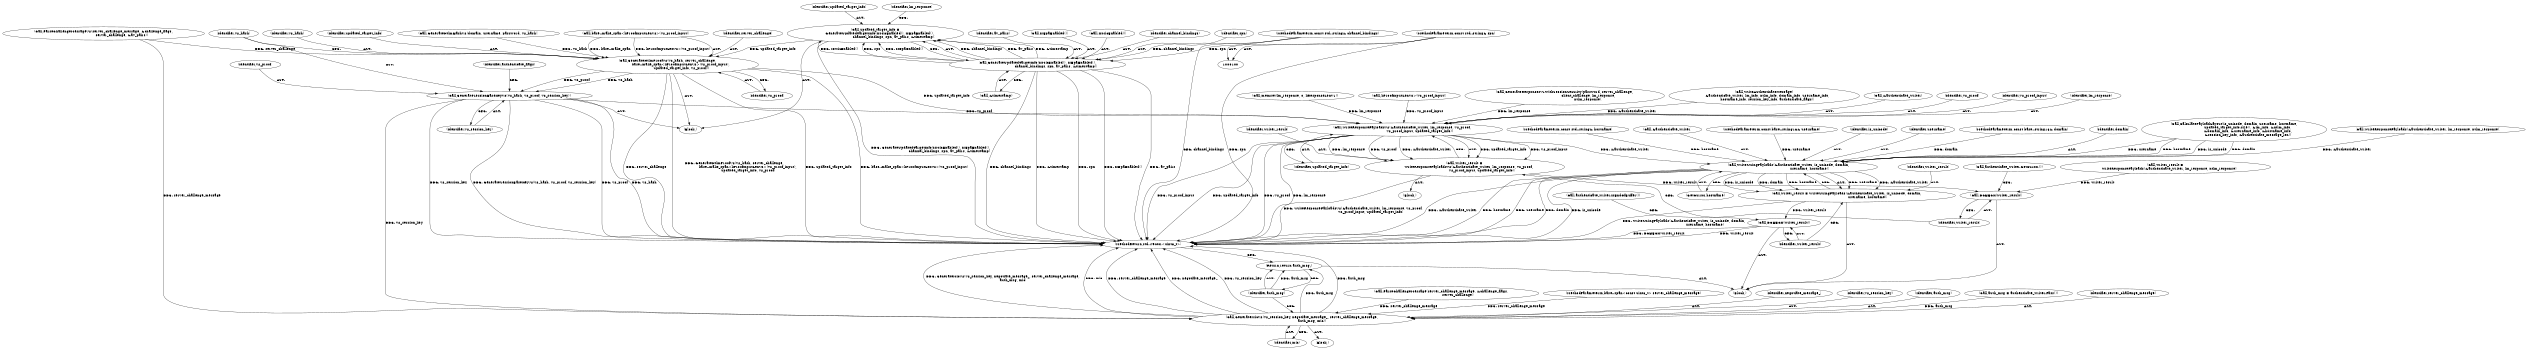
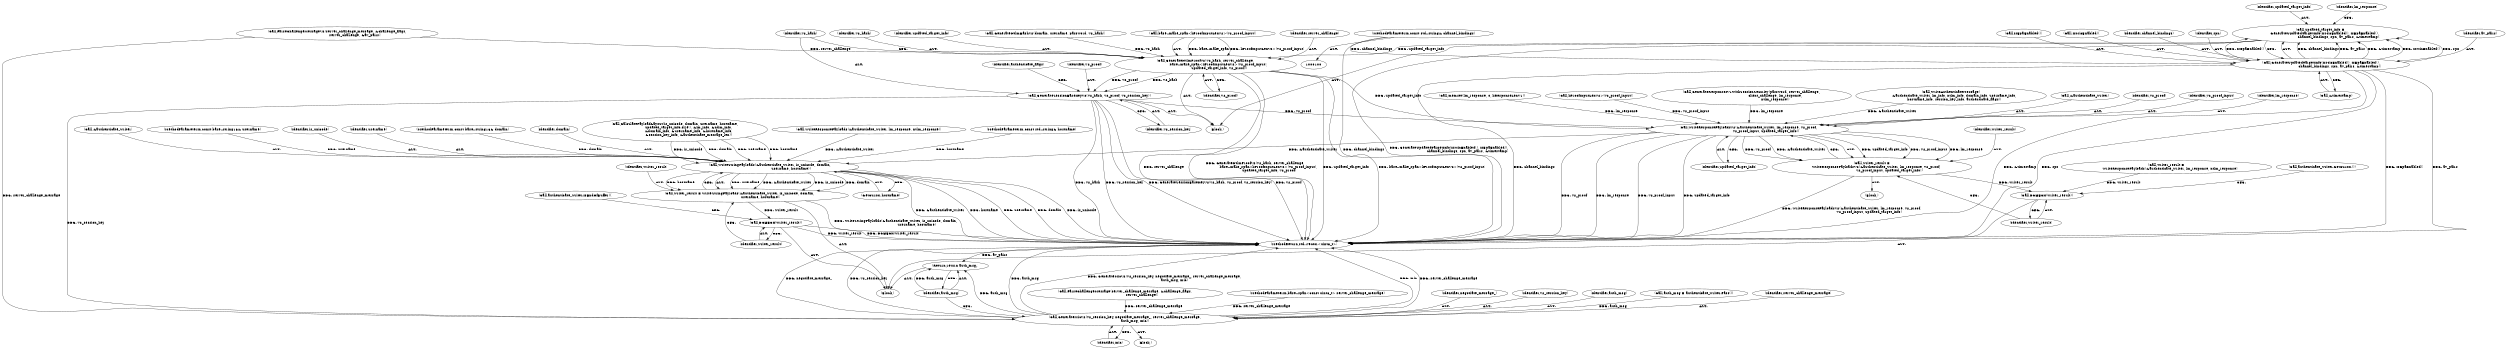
  digraph {
    n1 [label="(Call,updated_target_info =\n        GenerateUpdatedTargetInfo(IsMicEnabled(), IsEpaEnabled(),\n                                  channel_bindings, spn, av_pairs, &timestamp))"]
    n2 [label="(Call,GenerateUpdatedTargetInfo(IsMicEnabled(), IsEpaEnabled(),\n                                  channel_bindings, spn, av_pairs, &timestamp))"]
    n3 [label="(Call,GenerateNtlmProofV2(v2_hash, server_challenge,\n                        base::make_span<kProofInputLenV2>(v2_proof_input),\n                         updated_target_info, v2_proof))"]
    n4 [label="(MethodReturn,std::vector<uint8_t>)"]
    n5 [label="(Block,)"]
    n6 [label="(Call,&timestamp)"]
    n7 [label="(Call,GenerateSessionBaseKeyV2(v2_hash, v2_proof, v2_session_key))"]
    n8 [label="(Call,WriteResponsePayloadsV2(&authenticate_writer, lm_response, v2_proof,\n                                v2_proof_input, updated_target_info))"]
    n9 [label="(Identifier,v2_proof)"]
    n10 [label="(Return,return auth_msg;)"]
    n11 [label="(MethodParameterIn,const std::string& channel_bindings)"]
    1000100
-   n13 [label="(MethodParameterIn,const std::string& spn)"]
    n14 [label="(Call,GenerateMicV2(v2_session_key, negotiate_message_, server_challenge_message,\n                  auth_msg, mic))"]
    n15 [label="(Identifier,v2_session_key)"]
    n16 [label="(Call,writer_result =\n        WriteResponsePayloadsV2(&authenticate_writer, lm_response, v2_proof,\n                                v2_proof_input, updated_target_info))"]
    n17 [label="(Call,WriteStringPayloads(&authenticate_writer, is_unicode, domain,\n                                      username, hostname))"]
    n18 [label="(Identifier,updated_target_info)"]
    n19 [label="(Identifier,mic)"]
    n20 [label="(Block,)"]
    n21 [label="(Call,DCHECK(writer_result))"]
    n22 [label="(Block,)"]
    n23 [label="(Call,writer_result = WriteStringPayloads(&authenticate_writer, is_unicode, domain,\n                                      username, hostname))"]
    n24 [label="(GetCursor,hostname)"]
    n25 [label="(Identifier,writer_result)"]
    n26 [label="(Block,)"]
    n27 [label="(Call,DCHECK(writer_result))"]
    n28 [label="(Identifier,writer_result)"]
    n29 [label="(Identifier,auth_msg)"]
    n30 [label="(Identifier,av_pairs)"]
    n31 [label="(Call,CalculatePayloadLayout(is_unicode, domain, username, hostname,\n                         updated_target_info.size(), &lm_info, &ntlm_info,\n                         &domain_info, &username_info, &hostname_info,\n                         &session_key_info, &authenticate_message_len))"]
    n32 [label="(Call,WriteResponsePayloads(&authenticate_writer, lm_response, ntlm_response))"]
    n33 [label="(Call,IsEpaEnabled())"]
    n34 [label="(Identifier,authenticate_flags)"]
    n35 [label="(Identifier,v2_proof)"]
    n36 [label="(MethodParameterIn,const std::string& hostname)"]
    n37 [label="(Identifier,v2_hash)"]
    n38 [label="(Call,IsMicEnabled())"]
    n39 [label="(Identifier,channel_bindings)"]
    n40 [label="(Call,memset(lm_response, 0, kResponseLenV1))"]
    n41 [label="(Call,kProofInputLenV2>(v2_proof_input))"]
    n42 [label="(Identifier,writer_result)"]
    n43 [label="(Identifier,v2_hash)"]
    n44 [label="(Identifier,updated_target_info)"]
    n45 [label="(Call,GenerateNtlmHashV2(domain, username, password, v2_hash))"]
    n46 [label="(Call,ParseChallengeMessage(server_challenge_message, &challenge_flags,\n                               server_challenge))"]
    n47 [label="(Call,base::make_span<kProofInputLenV2>(v2_proof_input))"]
    n48 [label="(Call,GenerateResponsesV1WithSessionSecurity(password, server_challenge,\n                                           client_challenge, lm_response,\n                                           ntlm_response))"]
    n49 [label="(MethodParameterIn,base::span<const uint8_t> server_challenge_message)"]
    n50 [label="(Call,&authenticate_writer)"]
    n51 [label="(Call,ParseChallengeMessageV2(server_challenge_message, &challenge_flags,\n                                 server_challenge, &av_pairs))"]
    n52 [label="(Identifier,server_challenge)"]
    n53 [label="(Identifier,negotiate_message_)"]
    n54 [label="(Identifier,updated_target_info)"]
    n55 [label="(Call,WriteAuthenticateMessage(\n      &authenticate_writer, lm_info, ntlm_info, domain_info, username_info,\n      hostname_info, session_key_info, authenticate_flags))"]
    n56 [label="(Call,authenticate_writer.IsEndOfBuffer())"]
    n57 [label="(Identifier,spn)"]
    n58 [label="(Call,&authenticate_writer)"]
    n59 [label="(Call,writer_result =\n        WriteResponsePayloads(&authenticate_writer, lm_response, ntlm_response))"]
    n60 [label="(Identifier,v2_session_key)"]
    n61 [label="(MethodParameterIn,const base::string16& username)"]
    n62 [label="(Identifier,lm_response)"]
    n63 [label="(Identifier,v2_proof)"]
    n64 [label="(Identifier,is_unicode)"]
    n65 [label="(Identifier,auth_msg)"]
    n66 [label="(Identifier,username)"]
    n67 [label="(Identifier,v2_proof_input)"]
    n68 [label="(Identifier,writer_result)"]
    n69 [label="(MethodParameterIn,const base::string16& domain)"]
    n70 [label="(Call,authenticate_writer.GetCursor())"]
    n71 [label="(Call,auth_msg = authenticate_writer.Pass())"]
    n72 [label="(Identifier,lm_response)"]
    n73 [label="(Identifier,domain)"]
    n74 [label="(Identifier,server_challenge_message)"]
    n1 -> n2 [label="CFG: "]
    n1 -> n3 [label="DDG: updated_target_info"]
    n1 -> n4 [label="DDG: GenerateUpdatedTargetInfo(IsMicEnabled(), IsEpaEnabled(),\n                                  channel_bindings, spn, av_pairs, &timestamp)"]
    n1 -> n5 [label="AST: "]
    n2 -> n1 [label="AST: "]
    n2 -> n1 [label="DDG: channel_bindings"]
    n2 -> n1 [label="DDG: av_pairs"]
    n2 -> n1 [label="DDG: &timestamp"]
    n2 -> n1 [label="DDG: IsMicEnabled()"]
    n2 -> n1 [label="DDG: spn"]
    n2 -> n1 [label="DDG: IsEpaEnabled()"]
    n2 -> n4 [label="DDG: spn"]
    n2 -> n4 [label="DDG: IsEpaEnabled()"]
    n2 -> n4 [label="DDG: av_pairs"]
    n2 -> n4 [label="DDG: channel_bindings"]
    n2 -> n4 [label="DDG: &timestamp"]
    n2 -> n6 [label="CFG: "]
    n3 -> n4 [label="DDG: server_challenge"]
    n3 -> n4 [label="DDG: GenerateNtlmProofV2(v2_hash, server_challenge,\n                        base::make_span<kProofInputLenV2>(v2_proof_input),\n                         updated_target_info, v2_proof)"]
    n3 -> n4 [label="DDG: updated_target_info"]
    n3 -> n4 [label="DDG: base::make_span<kProofInputLenV2>(v2_proof_input)"]
    n3 -> n5 [label="AST: "]
    n3 -> n7 [label="DDG: v2_hash"]
    n3 -> n7 [label="DDG: v2_proof"]
    n3 -> n8 [label="DDG: updated_target_info"]
    n3 -> n9 [label="CFG: "]
-   n4 -> n10 [label="CFG: "]
+   n4 -> n10 [label="DDG: av_pairs"]
    n6 -> n2 [label="AST: "]
    n7 -> n4 [label="DDG: v2_hash"]
    n7 -> n4 [label="DDG: v2_session_key"]
    n7 -> n4 [label="DDG: GenerateSessionBaseKeyV2(v2_hash, v2_proof, v2_session_key)"]
    n7 -> n4 [label="DDG: v2_proof"]
    n7 -> n5 [label="AST: "]
    n7 -> n8 [label="DDG: v2_proof"]
    n7 -> n14 [label="DDG: v2_session_key"]
    n7 -> n15 [label="CFG: "]
    n8 -> n4 [label="DDG: updated_target_info"]
    n8 -> n4 [label="DDG: v2_proof"]
    n8 -> n4 [label="DDG: lm_response"]
    n8 -> n4 [label="DDG: v2_proof_input"]
    n8 -> n16 [label="AST: "]
    n8 -> n16 [label="DDG: updated_target_info"]
    n8 -> n16 [label="DDG: v2_proof_input"]
    n8 -> n16 [label="DDG: lm_response"]
    n8 -> n16 [label="DDG: v2_proof"]
    n8 -> n16 [label="DDG: &authenticate_writer"]
    n8 -> n17 [label="DDG: &authenticate_writer"]
    n8 -> n18 [label="CFG: "]
    n9 -> n3 [label="AST: "]
    n10 -> n26 [label="AST: "]
    n10 -> n29 [label="CFG: "]
    n11 -> n2 [label="DDG: channel_bindings"]
-   n11 -> n4 [label="CFG: channel_bindings"]
+   n11 -> n4 [label="DDG: channel_bindings"]
    n11 -> 1000100 [label="AST: "]
-   n13 -> n2 [label="DDG: spn"]
-   n13 -> n4 [label="DDG: spn"]
-   n13 -> 1000100 [label="AST: "]
    n14 -> n4 [label="DDG: auth_msg"]
    n14 -> n4 [label="DDG: GenerateMicV2(v2_session_key, negotiate_message_, server_challenge_message,\n                  auth_msg, mic)"]
    n14 -> n4 [label="DDG: mic"]
    n14 -> n4 [label="DDG: server_challenge_message"]
    n14 -> n4 [label="DDG: negotiate_message_"]
    n14 -> n4 [label="DDG: v2_session_key"]
    n14 -> n10 [label="DDG: auth_msg"]
    n14 -> n19 [label="CFG: "]
    n14 -> n20 [label="AST: "]
    n15 -> n7 [label="AST: "]
    n16 -> n4 [label="DDG: WriteResponsePayloadsV2(&authenticate_writer, lm_response, v2_proof,\n                                v2_proof_input, updated_target_info)"]
    n16 -> n8 [label="CFG: "]
    n16 -> n21 [label="DDG: writer_result"]
    n16 -> n22 [label="AST: "]
    n17 -> n4 [label="DDG: &authenticate_writer"]
    n17 -> n4 [label="DDG: hostname"]
    n17 -> n4 [label="DDG: username"]
    n17 -> n4 [label="DDG: domain"]
    n17 -> n4 [label="DDG: is_unicode"]
    n17 -> n23 [label="AST: "]
    n17 -> n23 [label="DDG: username"]
    n17 -> n23 [label="DDG: &authenticate_writer"]
    n17 -> n23 [label="DDG: is_unicode"]
    n17 -> n23 [label="DDG: domain"]
    n17 -> n23 [label="DDG: hostname"]
    n17 -> n24 [label="CFG: "]
    n18 -> n8 [label="AST: "]
    n19 -> n14 [label="AST: "]
    n21 -> n25 [label="CFG: "]
    n21 -> n26 [label="AST: "]
    n23 -> n4 [label="DDG: WriteStringPayloads(&authenticate_writer, is_unicode, domain,\n                                      username, hostname)"]
    n23 -> n17 [label="CFG: "]
    n23 -> n26 [label="AST: "]
    n23 -> n27 [label="DDG: writer_result"]
    n24 -> n17 [label="AST: "]
    n25 -> n16 [label="CFG: "]
    n25 -> n21 [label="AST: "]
    n27 -> n4 [label="DDG: writer_result"]
    n27 -> n4 [label="DDG: DCHECK(writer_result)"]
    n27 -> n26 [label="AST: "]
    n27 -> n28 [label="CFG: "]
    n28 -> n23 [label="CFG: "]
    n28 -> n27 [label="AST: "]
    n29 -> n10 [label="AST: "]
    n29 -> n10 [label="DDG: auth_msg"]
    n29 -> n14 [label="CFG: "]
    n30 -> n2 [label="AST: "]
    n31 -> n17 [label="DDG: is_unicode"]
    n31 -> n17 [label="DDG: domain"]
    n31 -> n17 [label="DDG: username"]
    n31 -> n17 [label="DDG: hostname"]
    n32 -> n17 [label="DDG: &authenticate_writer"]
    n33 -> n2 [label="AST: "]
    n34 -> n7 [label="CFG: "]
    n35 -> n7 [label="AST: "]
    n36 -> n17 [label="DDG: hostname"]
    n37 -> n3 [label="CFG: "]
    n37 -> n7 [label="AST: "]
    n38 -> n2 [label="AST: "]
    n39 -> n2 [label="AST: "]
    n40 -> n8 [label="DDG: lm_response"]
    n41 -> n8 [label="DDG: v2_proof_input"]
    n42 -> n16 [label="AST: "]
    n43 -> n3 [label="AST: "]
    n44 -> n3 [label="AST: "]
    n45 -> n3 [label="DDG: v2_hash"]
    n46 -> n14 [label="DDG: server_challenge_message"]
    n47 -> n3 [label="AST: "]
    n47 -> n3 [label="DDG: base::make_span"]
    n47 -> n3 [label="DDG: kProofInputLenV2>(v2_proof_input)"]
    n48 -> n8 [label="DDG: lm_response"]
    n49 -> n14 [label="DDG: server_challenge_message"]
    n50 -> n17 [label="AST: "]
    n51 -> n3 [label="DDG: server_challenge"]
    n51 -> n14 [label="DDG: server_challenge_message"]
    n52 -> n3 [label="AST: "]
    n53 -> n14 [label="AST: "]
    n54 -> n1 [label="AST: "]
    n55 -> n8 [label="DDG: &authenticate_writer"]
    n56 -> n27 [label="CFG: "]
    n57 -> n2 [label="AST: "]
    n58 -> n8 [label="AST: "]
    n59 -> n21 [label="DDG: writer_result"]
    n60 -> n14 [label="AST: "]
    n61 -> n17 [label="DDG: username"]
    n62 -> n1 [label="CFG: "]
    n63 -> n8 [label="AST: "]
    n64 -> n17 [label="AST: "]
    n65 -> n14 [label="AST: "]
    n66 -> n17 [label="AST: "]
    n67 -> n8 [label="AST: "]
    n68 -> n23 [label="AST: "]
    n69 -> n17 [label="DDG: domain"]
    n70 -> n21 [label="CFG: "]
    n71 -> n14 [label="DDG: auth_msg"]
    n72 -> n8 [label="AST: "]
    n73 -> n17 [label="AST: "]
    n74 -> n14 [label="AST: "]
  }
